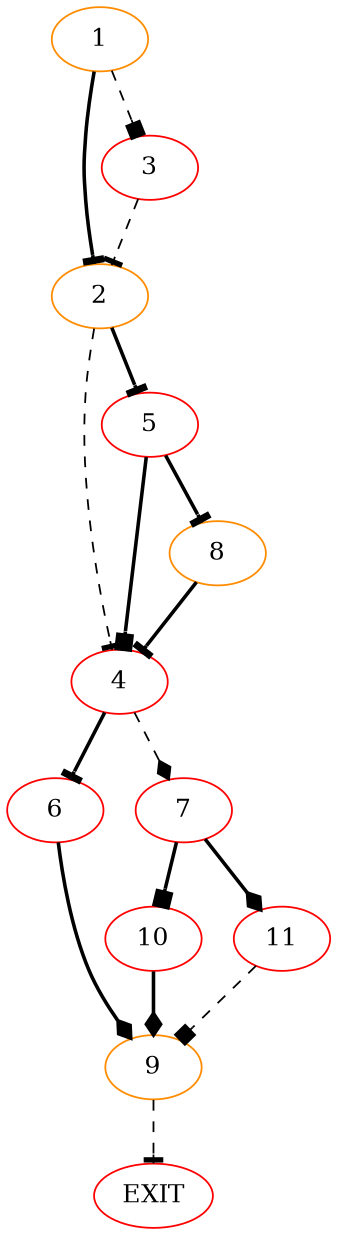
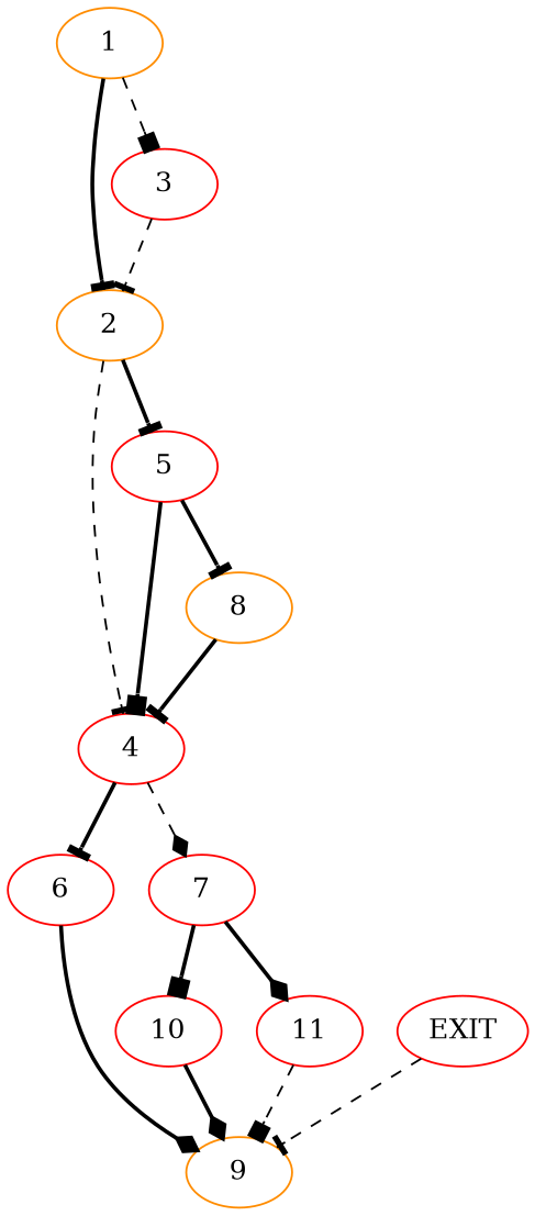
  digraph {
    node [color=red]
    edge [arrowhead=tee style=bold]
    1 [color=darkorange]
    2 [color=darkorange]
    3
    n4 [label=EXIT]
    4
    5
    6
    7
    8 [color=darkorange]
    9 [color=darkorange]
    10
    11
    1 -> 2
    1 -> 3 [arrowhead=box style=dashed]
    2 -> 4 [style=dashed]
    2 -> 5
    3 -> 2 [style=dashed]
    4 -> 6
    4 -> 7 [arrowhead=diamond style=dashed]
    5 -> 4 [arrowhead=box]
    5 -> 8
    6 -> 9 [arrowhead=diamond]
    7 -> 10 [arrowhead=box]
    7 -> 11 [arrowhead=diamond]
    8 -> 4
-   9 -> n4 [style=dashed]
+   n4 -> 9 [style=dashed]
    10 -> 9 [arrowhead=diamond]
    11 -> 9 [arrowhead=box style=dashed]
  }
